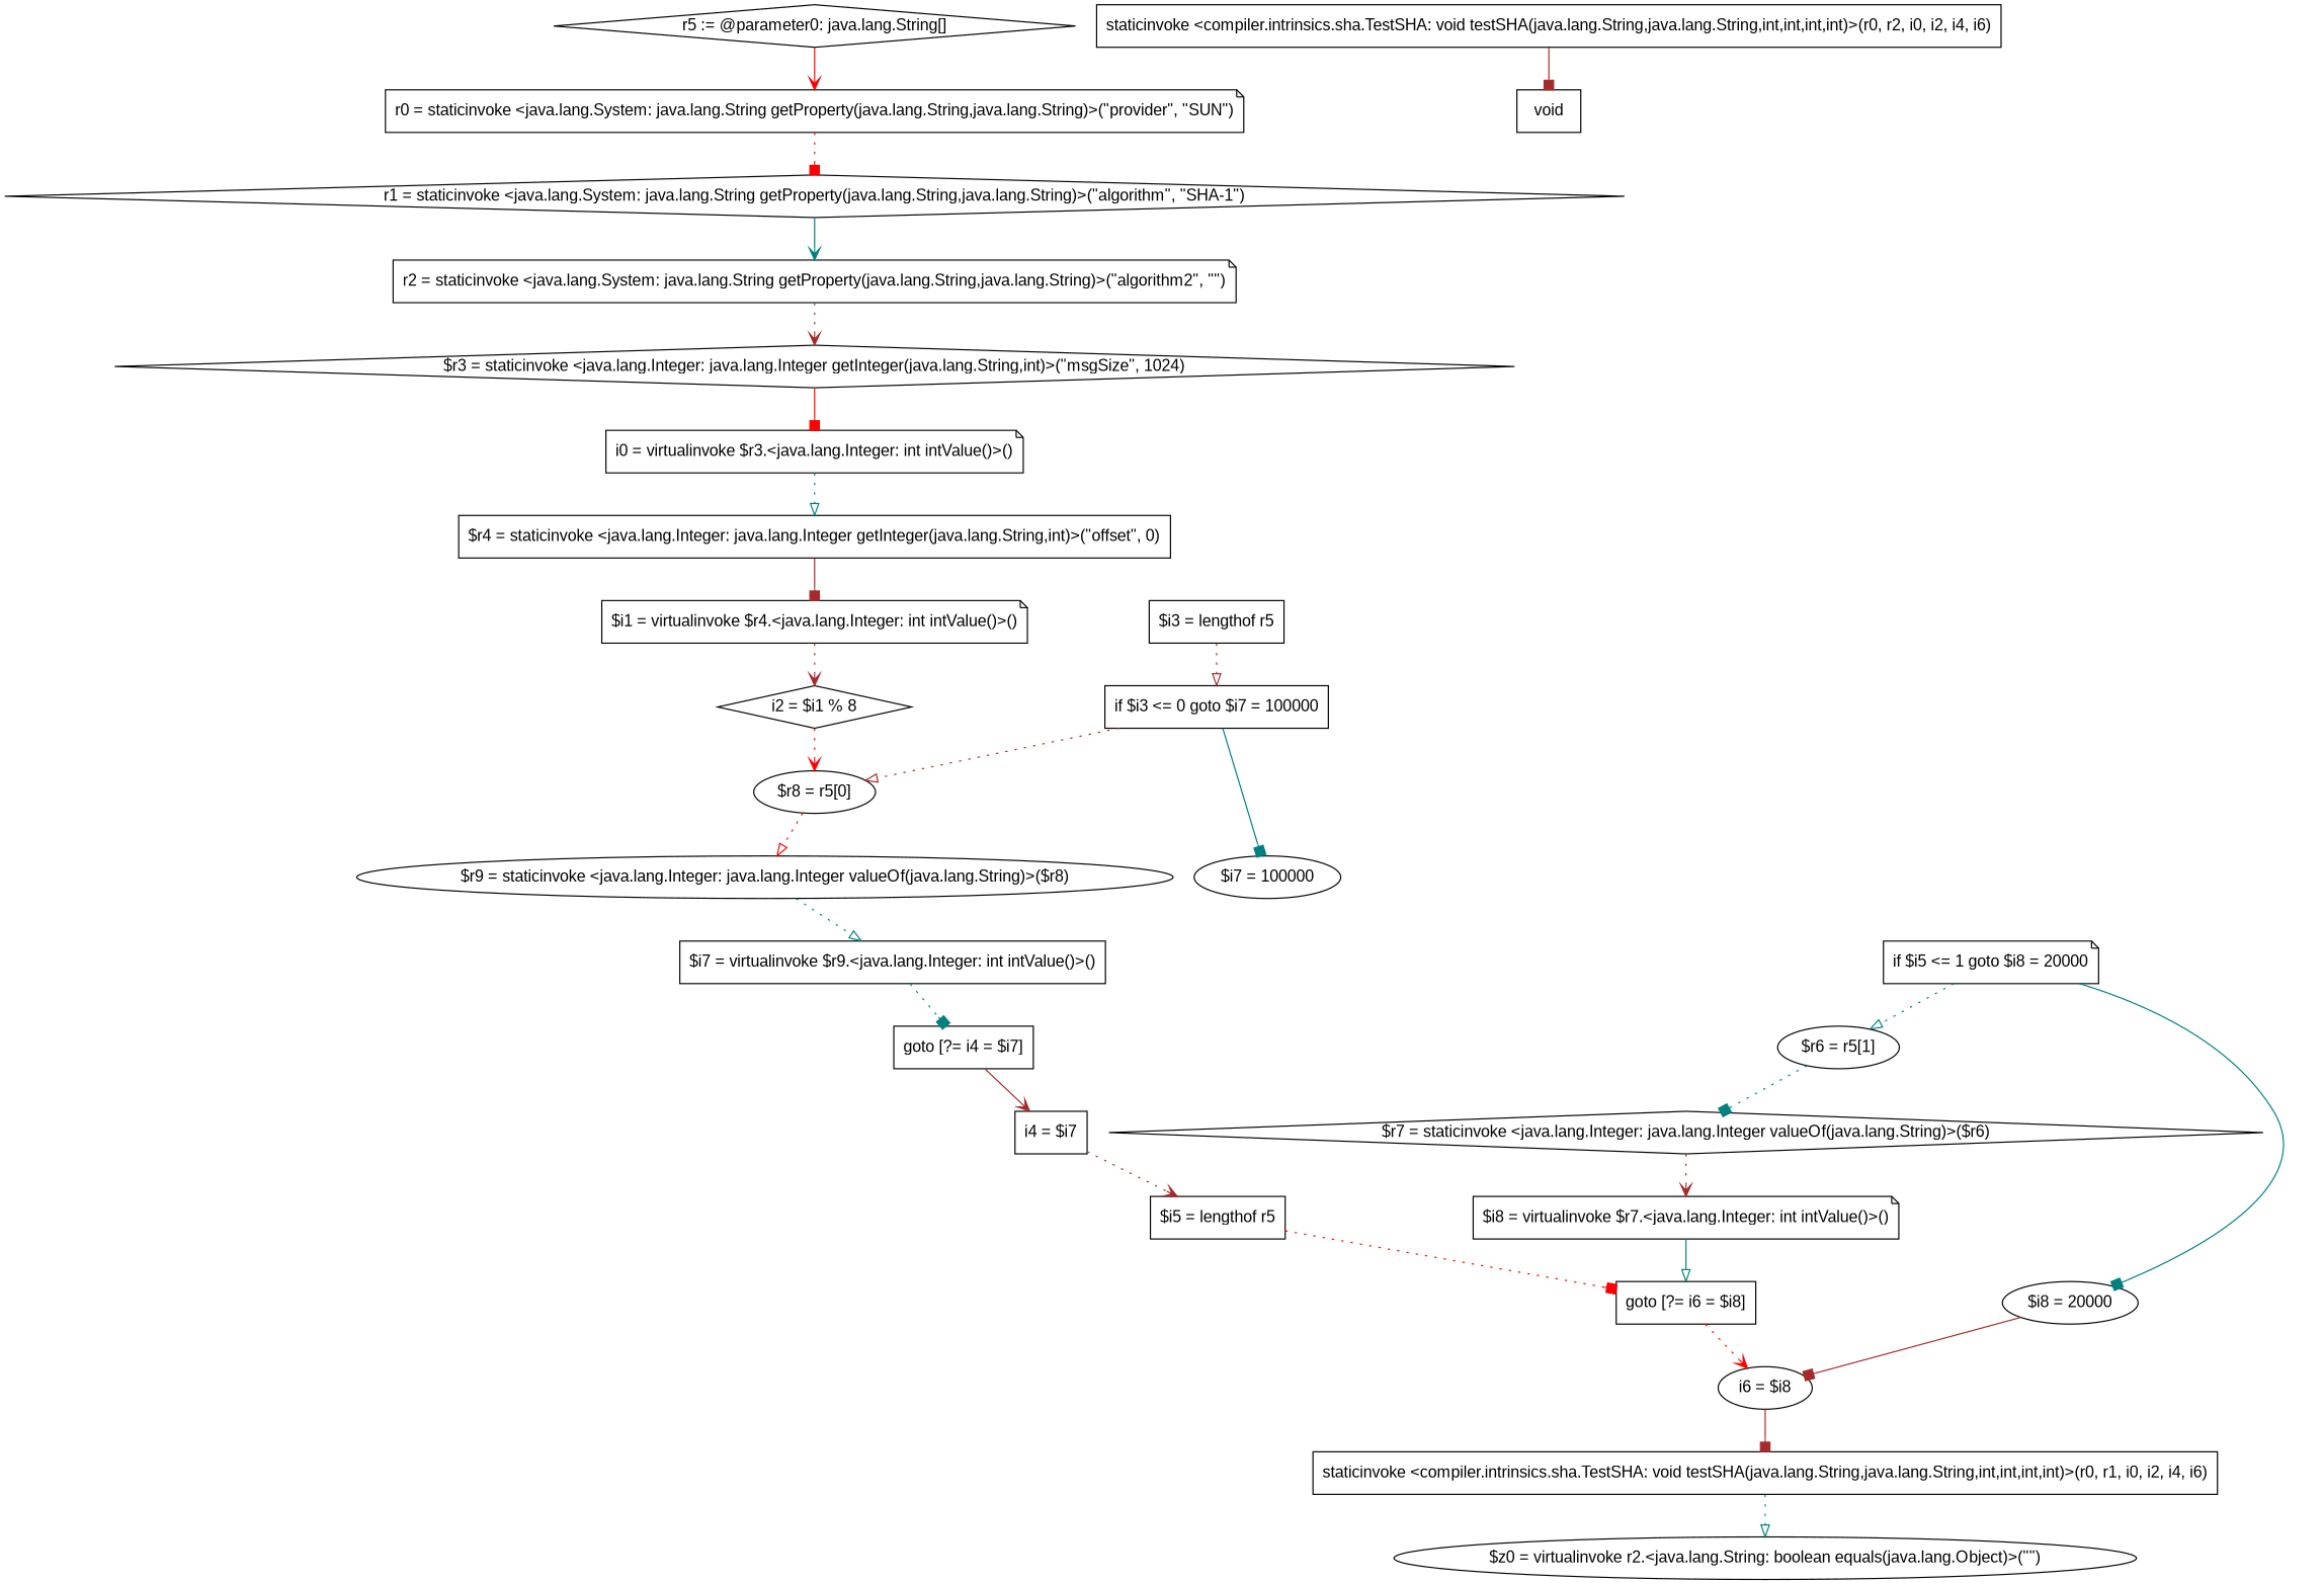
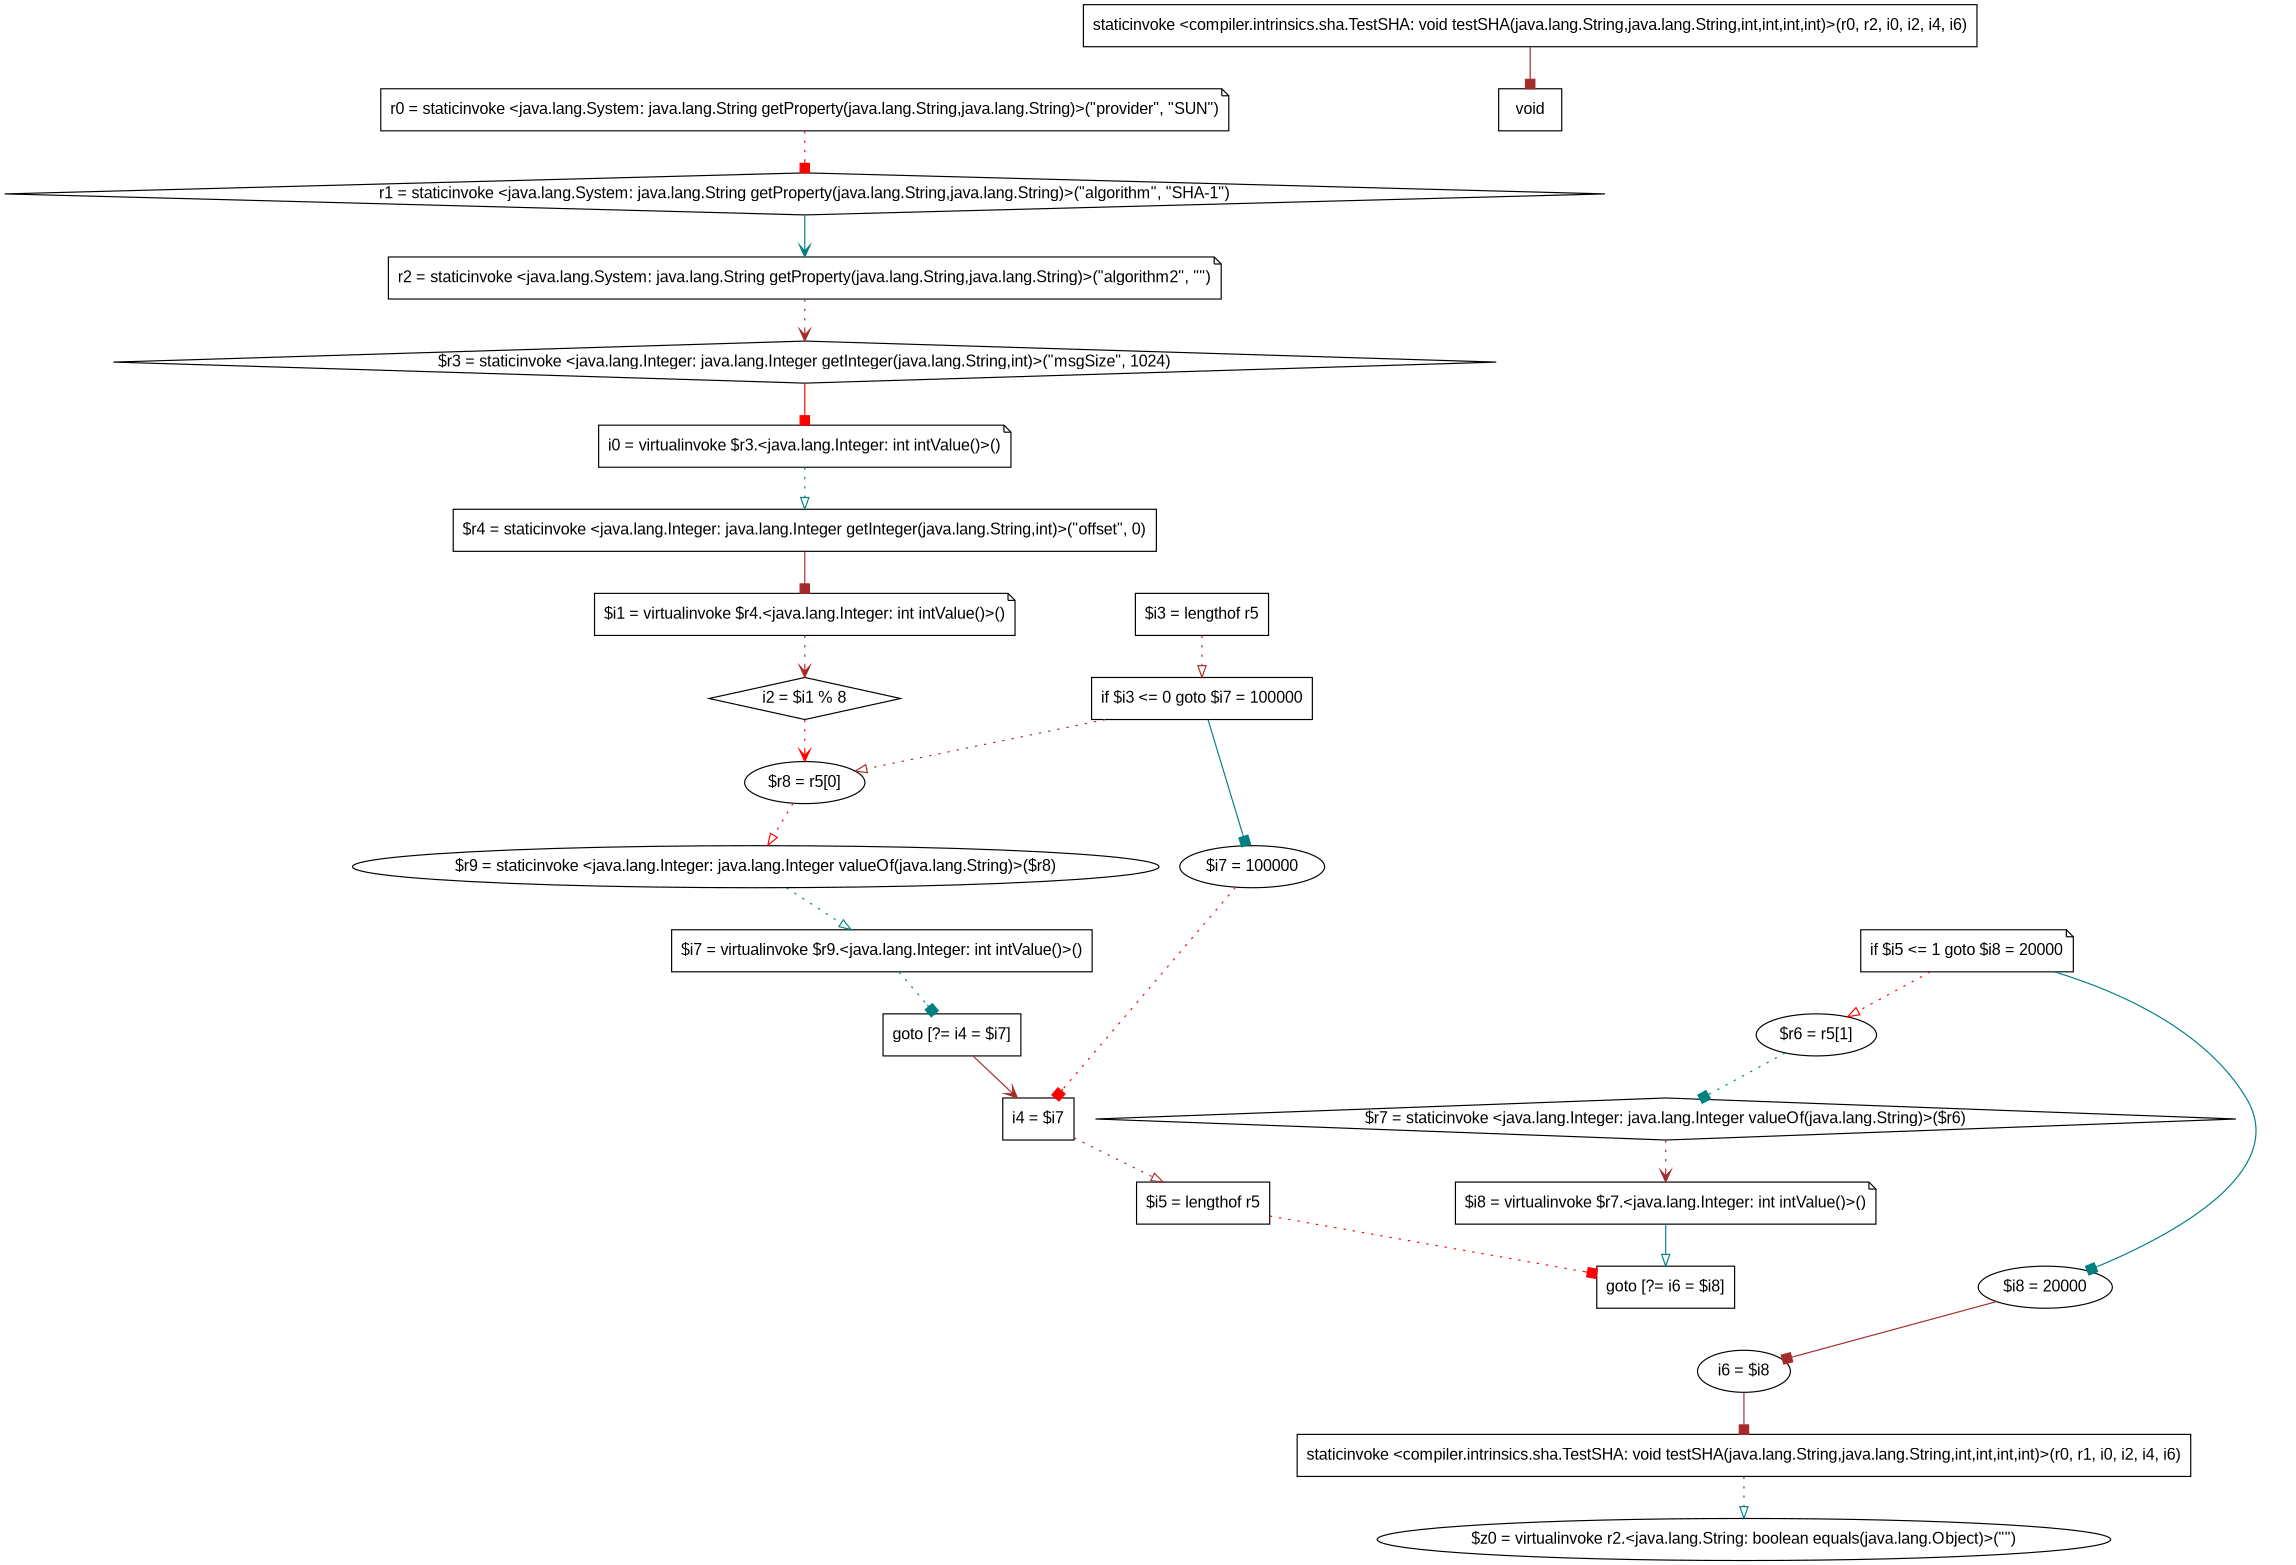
  digraph {
    fontname="Liberation Sans"
    node [fontname="Liberation Sans" shape=box]
    edge [arrowhead=box color=brown fontname="Liberation Sans" style=dotted]
-   "r5 := @parameter0: java.lang.String[]" [shape=diamond]
    "r0 = staticinvoke <java.lang.System: java.lang.String getProperty(java.lang.String,java.lang.String)>(\"provider\", \"SUN\")" [shape=note]
    "r1 = staticinvoke <java.lang.System: java.lang.String getProperty(java.lang.String,java.lang.String)>(\"algorithm\", \"SHA-1\")" [shape=diamond]
    "r2 = staticinvoke <java.lang.System: java.lang.String getProperty(java.lang.String,java.lang.String)>(\"algorithm2\", \"\")" [shape=note]
    "$r3 = staticinvoke <java.lang.Integer: java.lang.Integer getInteger(java.lang.String,int)>(\"msgSize\", 1024)" [shape=diamond]
    "i0 = virtualinvoke $r3.<java.lang.Integer: int intValue()>()" [shape=note]
    "$r4 = staticinvoke <java.lang.Integer: java.lang.Integer getInteger(java.lang.String,int)>(\"offset\", 0)"
    "$i1 = virtualinvoke $r4.<java.lang.Integer: int intValue()>()" [shape=note]
    "i2 = $i1 % 8" [shape=diamond]
    "$r8 = r5[0]" [shape=ellipse]
    "$i3 = lengthof r5"
    "if $i3 <= 0 goto $i7 = 100000"
    "$i7 = 100000" [shape=ellipse]
    "$r9 = staticinvoke <java.lang.Integer: java.lang.Integer valueOf(java.lang.String)>($r8)" [shape=ellipse]
    "i4 = $i7"
    "$i7 = virtualinvoke $r9.<java.lang.Integer: int intValue()>()"
    "goto [?= i4 = $i7]"
    "$i5 = lengthof r5"
    "goto [?= i6 = $i8]"
    "if $i5 <= 1 goto $i8 = 20000" [shape=note]
    "$r6 = r5[1]" [shape=ellipse]
    "$i8 = 20000" [shape=ellipse]
    "$r7 = staticinvoke <java.lang.Integer: java.lang.Integer valueOf(java.lang.String)>($r6)" [shape=diamond]
    "i6 = $i8" [shape=ellipse]
    "$i8 = virtualinvoke $r7.<java.lang.Integer: int intValue()>()" [shape=note]
    "staticinvoke <compiler.intrinsics.sha.TestSHA: void testSHA(java.lang.String,java.lang.String,int,int,int,int)>(r0, r1, i0, i2, i4, i6)"
    "$z0 = virtualinvoke r2.<java.lang.String: boolean equals(java.lang.Object)>(\"\")" [shape=ellipse]
    n28 [label=void]
    "staticinvoke <compiler.intrinsics.sha.TestSHA: void testSHA(java.lang.String,java.lang.String,int,int,int,int)>(r0, r2, i0, i2, i4, i6)"
-   "r5 := @parameter0: java.lang.String[]" -> "r0 = staticinvoke <java.lang.System: java.lang.String getProperty(java.lang.String,java.lang.String)>(\"provider\", \"SUN\")" [arrowhead=vee color=red style=solid]
    "r0 = staticinvoke <java.lang.System: java.lang.String getProperty(java.lang.String,java.lang.String)>(\"provider\", \"SUN\")" -> "r1 = staticinvoke <java.lang.System: java.lang.String getProperty(java.lang.String,java.lang.String)>(\"algorithm\", \"SHA-1\")" [color=red]
    "r1 = staticinvoke <java.lang.System: java.lang.String getProperty(java.lang.String,java.lang.String)>(\"algorithm\", \"SHA-1\")" -> "r2 = staticinvoke <java.lang.System: java.lang.String getProperty(java.lang.String,java.lang.String)>(\"algorithm2\", \"\")" [arrowhead=vee color=teal style=solid]
    "r2 = staticinvoke <java.lang.System: java.lang.String getProperty(java.lang.String,java.lang.String)>(\"algorithm2\", \"\")" -> "$r3 = staticinvoke <java.lang.Integer: java.lang.Integer getInteger(java.lang.String,int)>(\"msgSize\", 1024)" [arrowhead=vee]
    "$r3 = staticinvoke <java.lang.Integer: java.lang.Integer getInteger(java.lang.String,int)>(\"msgSize\", 1024)" -> "i0 = virtualinvoke $r3.<java.lang.Integer: int intValue()>()" [color=red style=solid]
    "i0 = virtualinvoke $r3.<java.lang.Integer: int intValue()>()" -> "$r4 = staticinvoke <java.lang.Integer: java.lang.Integer getInteger(java.lang.String,int)>(\"offset\", 0)" [arrowhead=onormal color=teal]
    "$r4 = staticinvoke <java.lang.Integer: java.lang.Integer getInteger(java.lang.String,int)>(\"offset\", 0)" -> "$i1 = virtualinvoke $r4.<java.lang.Integer: int intValue()>()" [style=solid]
    "$i1 = virtualinvoke $r4.<java.lang.Integer: int intValue()>()" -> "i2 = $i1 % 8" [arrowhead=vee]
    "i2 = $i1 % 8" -> "$r8 = r5[0]" [arrowhead=vee color=red]
    "$r8 = r5[0]" -> "$r9 = staticinvoke <java.lang.Integer: java.lang.Integer valueOf(java.lang.String)>($r8)" [arrowhead=onormal color=red]
    "$i3 = lengthof r5" -> "if $i3 <= 0 goto $i7 = 100000" [arrowhead=onormal]
    "if $i3 <= 0 goto $i7 = 100000" -> "$r8 = r5[0]" [arrowhead=onormal]
    "if $i3 <= 0 goto $i7 = 100000" -> "$i7 = 100000" [color=teal style=solid]
+   "$i7 = 100000" -> "i4 = $i7" [color=red]
    "$r9 = staticinvoke <java.lang.Integer: java.lang.Integer valueOf(java.lang.String)>($r8)" -> "$i7 = virtualinvoke $r9.<java.lang.Integer: int intValue()>()" [arrowhead=onormal color=teal]
-   "i4 = $i7" -> "$i5 = lengthof r5" [arrowhead=vee]
+   "i4 = $i7" -> "$i5 = lengthof r5" [arrowhead=onormal]
    "$i7 = virtualinvoke $r9.<java.lang.Integer: int intValue()>()" -> "goto [?= i4 = $i7]" [color=teal]
    "goto [?= i4 = $i7]" -> "i4 = $i7" [arrowhead=vee style=solid]
    "$i5 = lengthof r5" -> "goto [?= i6 = $i8]" [color=red]
-   "goto [?= i6 = $i8]" -> "i6 = $i8" [arrowhead=vee color=red]
-   "if $i5 <= 1 goto $i8 = 20000" -> "$r6 = r5[1]" [arrowhead=onormal color=teal]
+   "if $i5 <= 1 goto $i8 = 20000" -> "$r6 = r5[1]" [arrowhead=onormal color=red]
    "if $i5 <= 1 goto $i8 = 20000" -> "$i8 = 20000" [color=teal style=solid]
    "$r6 = r5[1]" -> "$r7 = staticinvoke <java.lang.Integer: java.lang.Integer valueOf(java.lang.String)>($r6)" [color=teal]
    "$i8 = 20000" -> "i6 = $i8" [style=solid]
    "$r7 = staticinvoke <java.lang.Integer: java.lang.Integer valueOf(java.lang.String)>($r6)" -> "$i8 = virtualinvoke $r7.<java.lang.Integer: int intValue()>()" [arrowhead=vee]
    "i6 = $i8" -> "staticinvoke <compiler.intrinsics.sha.TestSHA: void testSHA(java.lang.String,java.lang.String,int,int,int,int)>(r0, r1, i0, i2, i4, i6)" [style=solid]
    "$i8 = virtualinvoke $r7.<java.lang.Integer: int intValue()>()" -> "goto [?= i6 = $i8]" [arrowhead=onormal color=teal style=solid]
    "staticinvoke <compiler.intrinsics.sha.TestSHA: void testSHA(java.lang.String,java.lang.String,int,int,int,int)>(r0, r1, i0, i2, i4, i6)" -> "$z0 = virtualinvoke r2.<java.lang.String: boolean equals(java.lang.Object)>(\"\")" [arrowhead=onormal color=teal]
    "staticinvoke <compiler.intrinsics.sha.TestSHA: void testSHA(java.lang.String,java.lang.String,int,int,int,int)>(r0, r2, i0, i2, i4, i6)" -> n28 [style=solid]
  }
